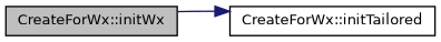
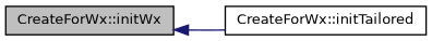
  digraph {
    rankdir=LR
    node [color=black fontname=Helvetica fontsize=10 shape=record style=filled]
    n1 [fillcolor=grey75 fontcolor=black height=0.2 label="CreateForWx::initWx" width=0.4]
    n2 [fillcolor=white height=0.2 label="CreateForWx::initTailored" width=0.4]
-   n2 -> n1 [color=midnightblue dir=back fontname=Helvetica fontsize=10 labelfontname=Helvetica labelfontsize=10 style=solid]
+   n1 -> n2 [color=midnightblue dir=back fontname=Helvetica fontsize=10 labelfontname=Helvetica labelfontsize=10 style=solid]
  }
